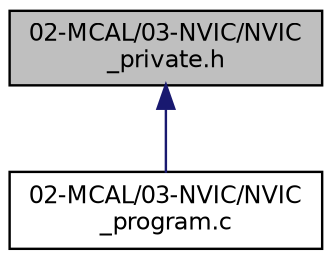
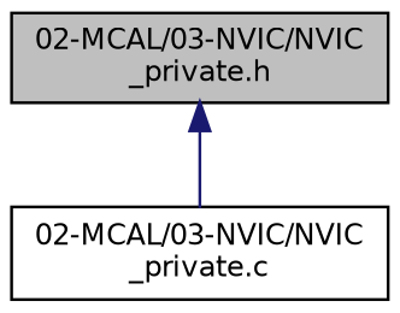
  digraph {
    node [color=black fontname=Helvetica fontsize=10 shape=record style=filled]
    n1 [fillcolor=grey75 fontcolor=black height=0.2 label="02-MCAL/03-NVIC/NVIC\l_private.h" width=0.4]
-   n2 [fillcolor=white height=0.2 label="02-MCAL/03-NVIC/NVIC\l_program.c" width=0.4]
+   n2 [fillcolor=white height=0.2 label="02-MCAL/03-NVIC/NVIC\l_private.c" width=0.4]
    n1 -> n2 [color=midnightblue dir=back fontname=Helvetica fontsize=10 labelfontname=Helvetica labelfontsize=10 style=solid]
  }
